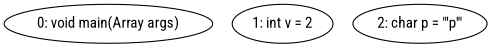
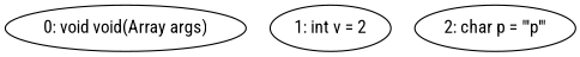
  digraph {
    fontname="Roboto Condensed"
    node [fontname="Roboto Condensed"]
-   n1 [label="0: void main(Array args)"]
+   n1 [label="0: void void(Array args)"]
    n2 [label="1: int v = 2"]
    n3 [label="2: char p = \"'p'\""]
  }
